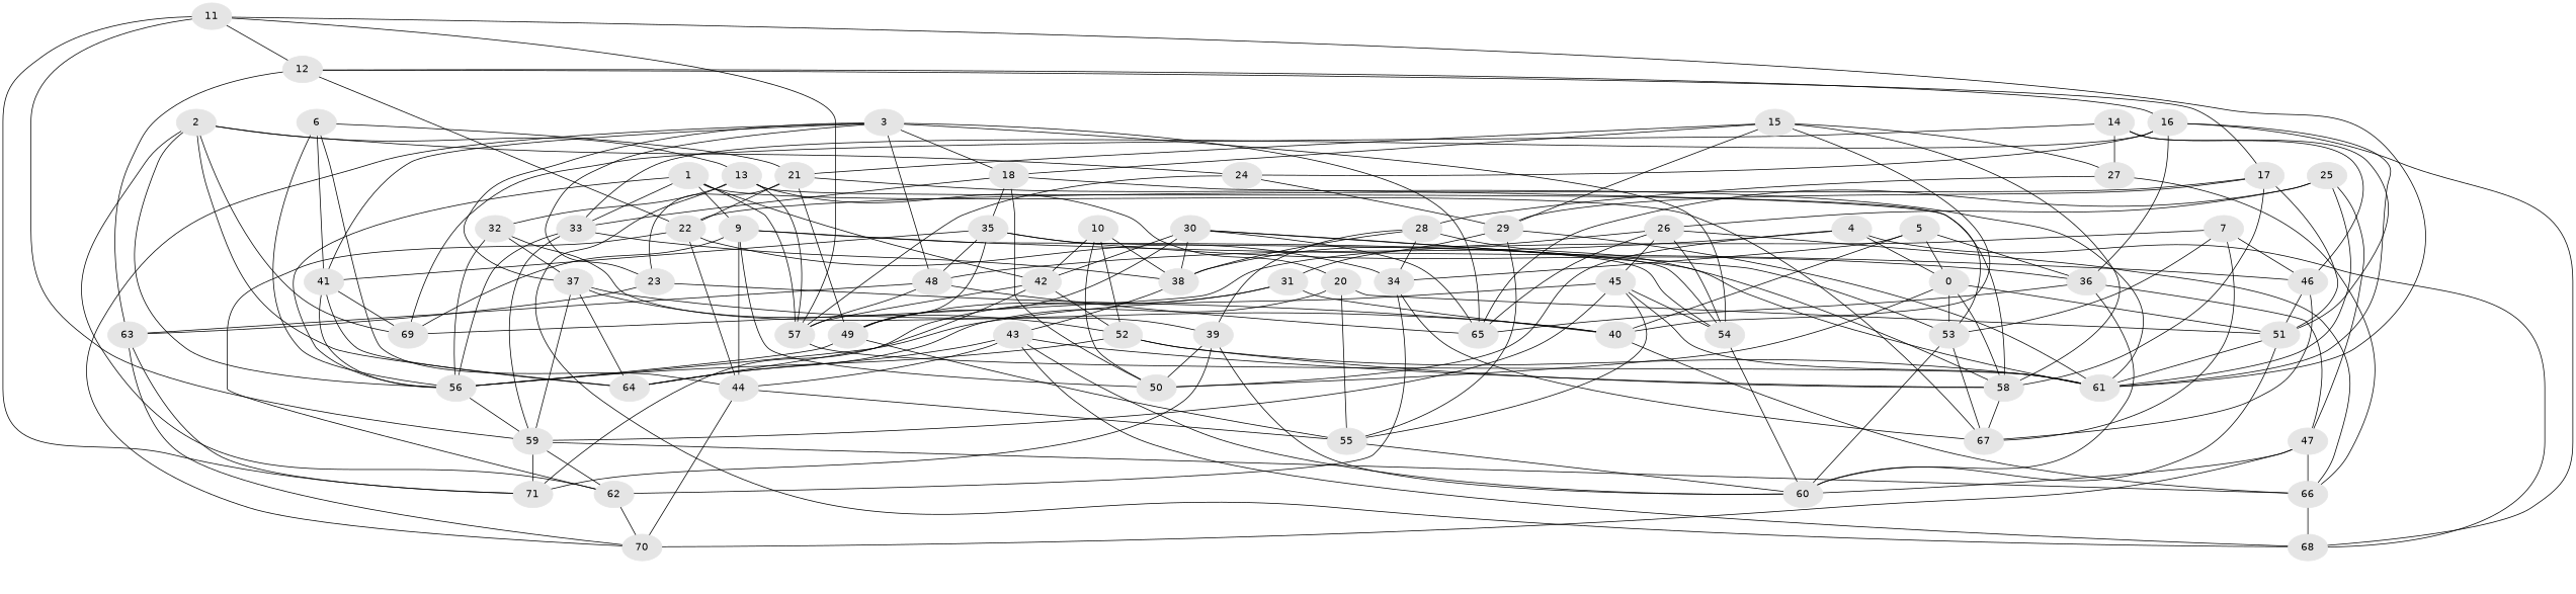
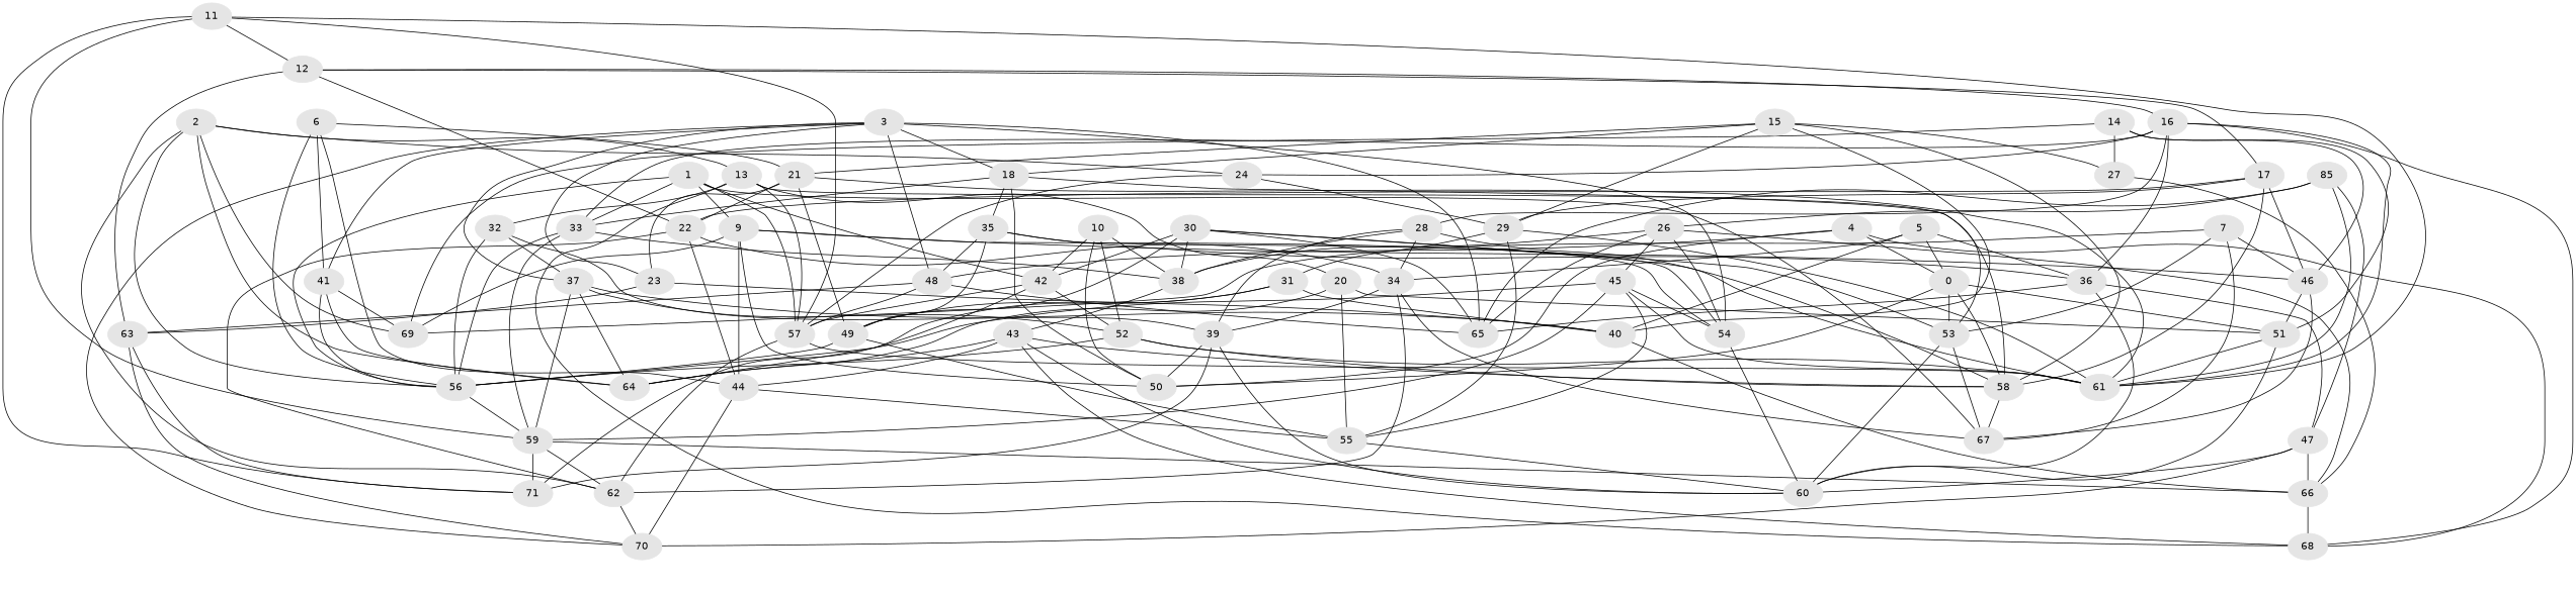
  graph {
    fontname="DejaVu Sans"
    node [color=gray90 fontname="DejaVu Sans" style=filled]
    edge [fontname="DejaVu Sans" weight=1.0]
    1
    9
    33
    42
    56
    57
    67
    69
    54
    50
    44
    46
    38
    59
    52
    71
    62
    61
    2
    13
    24
    64
    68
    58
    20
    32
    29
    70
    3
    18
    23
    37
    41
    48
    65
    53
    35
    40
    63
    60
    4
    n42 [label=0]
    51
    5
    34
    36
    39
    47
    66
    6
    21
    22
    49
    55
    7
    10
    43
    11
    12
    16
    17
    14
    27
    28
    15
    31
-   25
+   25 [label=85]
    26
    45
    30
    1 -- 9
    1 -- 33
    1 -- 42
    1 -- 56
    1 -- 57
    1 -- 67
    9 -- 69
    9 -- 54
    9 -- 50
    9 -- 44
    9 -- 46
    33 -- 56
    33 -- 38
    33 -- 59
    42 -- 57
    42 -- 52
    42 -- 71
    56 -- 59
+   57 -- 62
    57 -- 61
    54 -- 60
    44 -- 70
    44 -- 55
    46 -- 67
    46 -- 51
    38 -- 43
    59 -- 71 [weight=2.0]
    59 -- 62
    59 -- 66
    52 -- 56
    52 -- 61
    52 -- 58
    62 -- 70
    2 -- 56
    2 -- 69
    2 -- 62
    2 -- 13
    2 -- 24
    2 -- 64
    13 -- 57
    13 -- 68
    13 -- 58
    13 -- 20
    13 -- 32
    24 -- 57
    24 -- 29
    58 -- 67
    20 -- 64
    20 -- 51
    20 -- 55
    32 -- 56
    32 -- 37
    32 -- 39
    29 -- 61
    29 -- 55
    29 -- 31
    3 -- 54
    3 -- 70
    3 -- 18
    3 -- 23
    3 -- 37
    3 -- 41
    3 -- 48
    3 -- 65
    18 -- 33
    18 -- 50
    18 -- 53
    18 -- 35
    23 -- 40
    23 -- 63
    37 -- 59
    37 -- 52
    37 -- 64
    37 -- 40
    41 -- 56
    41 -- 69
    41 -- 64
    48 -- 57
    48 -- 65
    48 -- 63
    53 -- 67
    53 -- 60
    35 -- 54
-   35 -- 41
    35 -- 48
    35 -- 36
    35 -- 49
    40 -- 66
    63 -- 71
    63 -- 70
    4 -- 50
    4 -- 68
    4 -- 48
    4 -- n42
    n42 -- 50
    n42 -- 58
    n42 -- 53
    n42 -- 51
    51 -- 61
    51 -- 60
    5 -- 40
    5 -- n42
    5 -- 34
    5 -- 36
    34 -- 67
    34 -- 62
+   34 -- 39
    36 -- 65
    36 -- 60
    36 -- 47
    39 -- 50
    39 -- 71
    39 -- 60
    47 -- 70 [weight=2.0]
    47 -- 60
    47 -- 66
    66 -- 68
    6 -- 56
    6 -- 44
    6 -- 41
    6 -- 21
    21 -- 61
    21 -- 23
    21 -- 22
    21 -- 49
    22 -- 44
    22 -- 62
    22 -- 34
    49 -- 56
    49 -- 55
    55 -- 60
    7 -- 67
    7 -- 69 [weight=2.0]
    7 -- 46
    7 -- 53
    10 -- 42
    10 -- 50
    10 -- 38
    10 -- 52
    43 -- 44
    43 -- 64
    43 -- 68
    43 -- 58
    43 -- 60
    11 -- 57
    11 -- 59 [weight=2.0]
    11 -- 71
    11 -- 61
    11 -- 12
    12 -- 63 [weight=2.0]
    12 -- 22
    12 -- 16
    12 -- 17
    16 -- 33
    16 -- 61
    16 -- 24
    16 -- 68
    16 -- 36
-   17 -- 51
+   17 -- 46
    17 -- 58 [weight=2.0]
    17 -- 29
    17 -- 22
    14 -- 69
    14 -- 46
    14 -- 51
    14 -- 27
    27 -- 66
-   27 -- 28
+   16 -- 28
    28 -- 38
    28 -- 58 [weight=2.0]
    28 -- 34
    28 -- 39
    15 -- 58
    15 -- 29
    15 -- 18
    15 -- 40
    15 -- 21
    15 -- 27
    31 -- 64
    31 -- 40
    31 -- 49
    25 -- 61
    25 -- 65
    25 -- 47
    25 -- 26
    26 -- 54
    26 -- 38
    26 -- 65
    26 -- 66
    26 -- 45
    45 -- 56
    45 -- 54
    45 -- 59
    45 -- 61
    45 -- 55
    30 -- 42
    30 -- 38
    30 -- 61
    30 -- 65
    30 -- 53
    30 -- 49
  }
